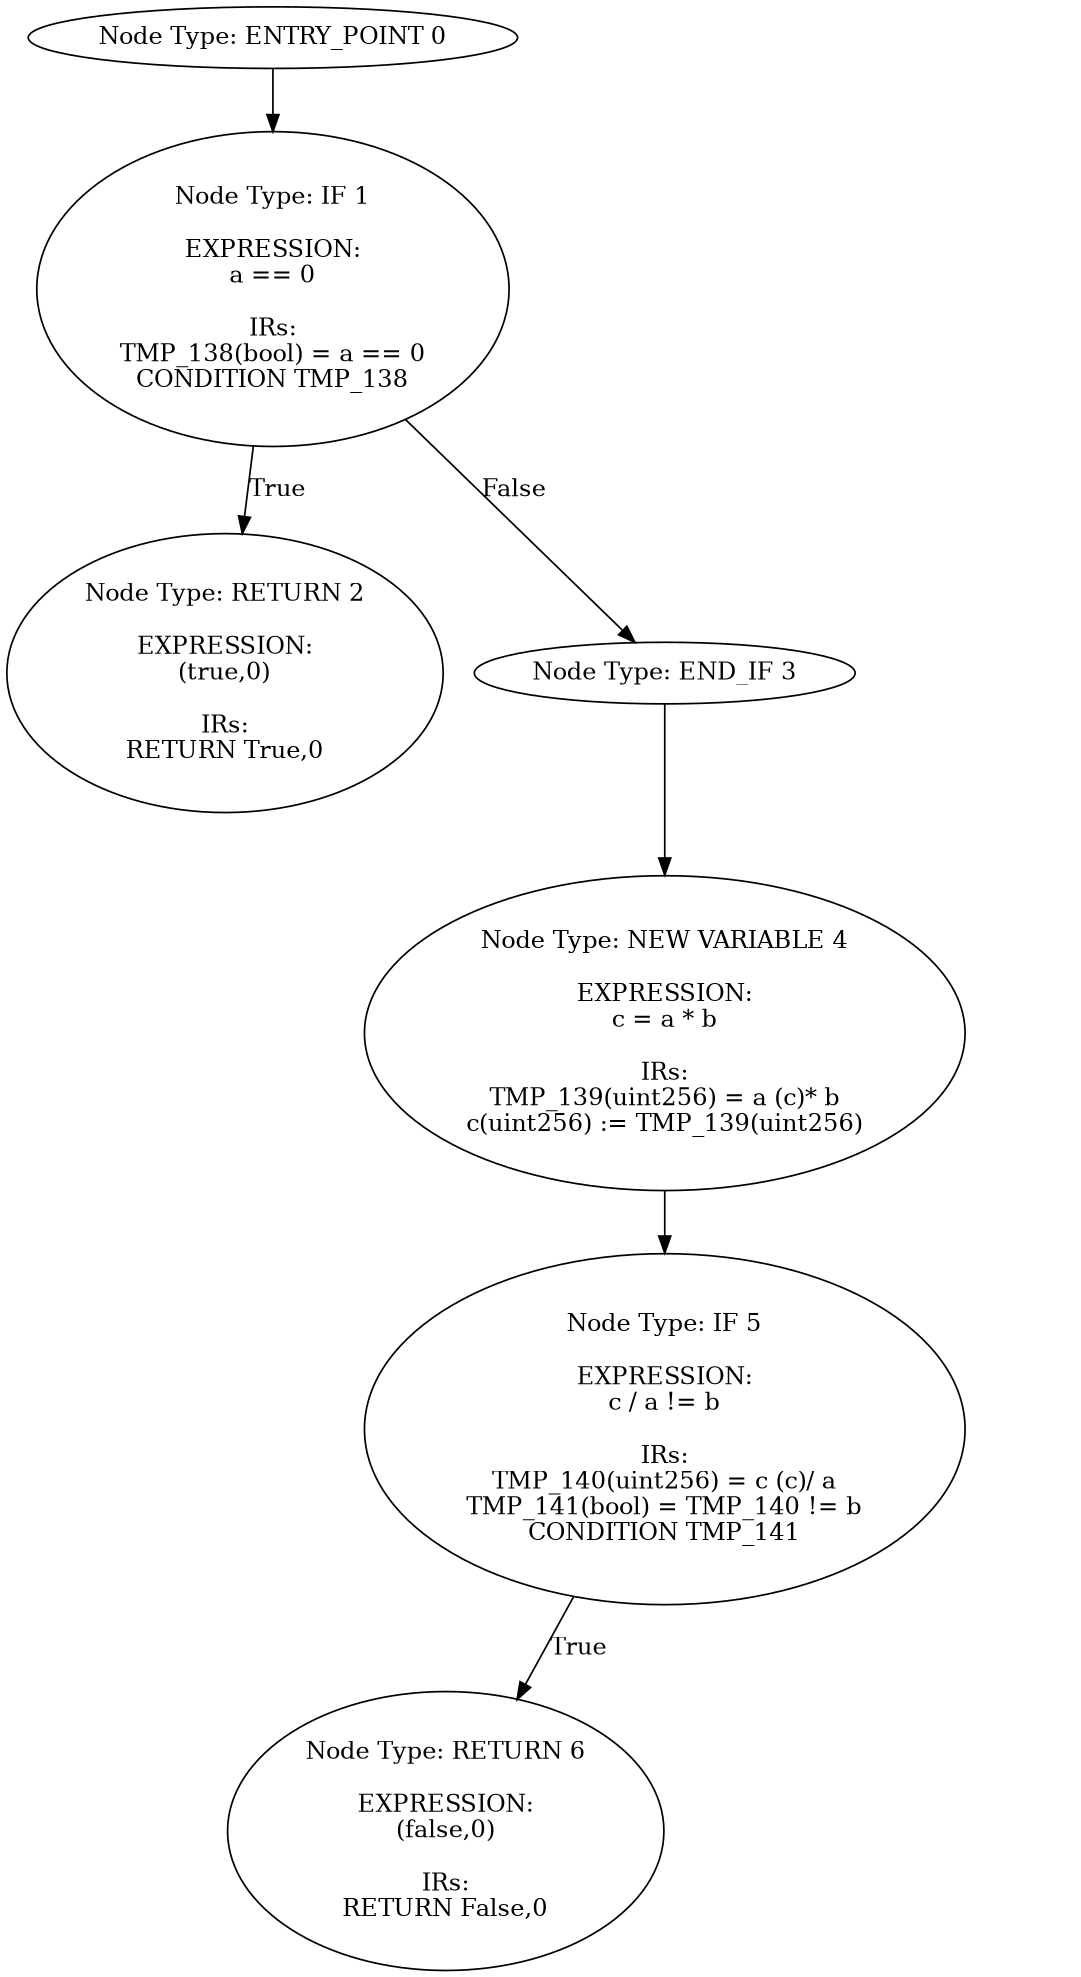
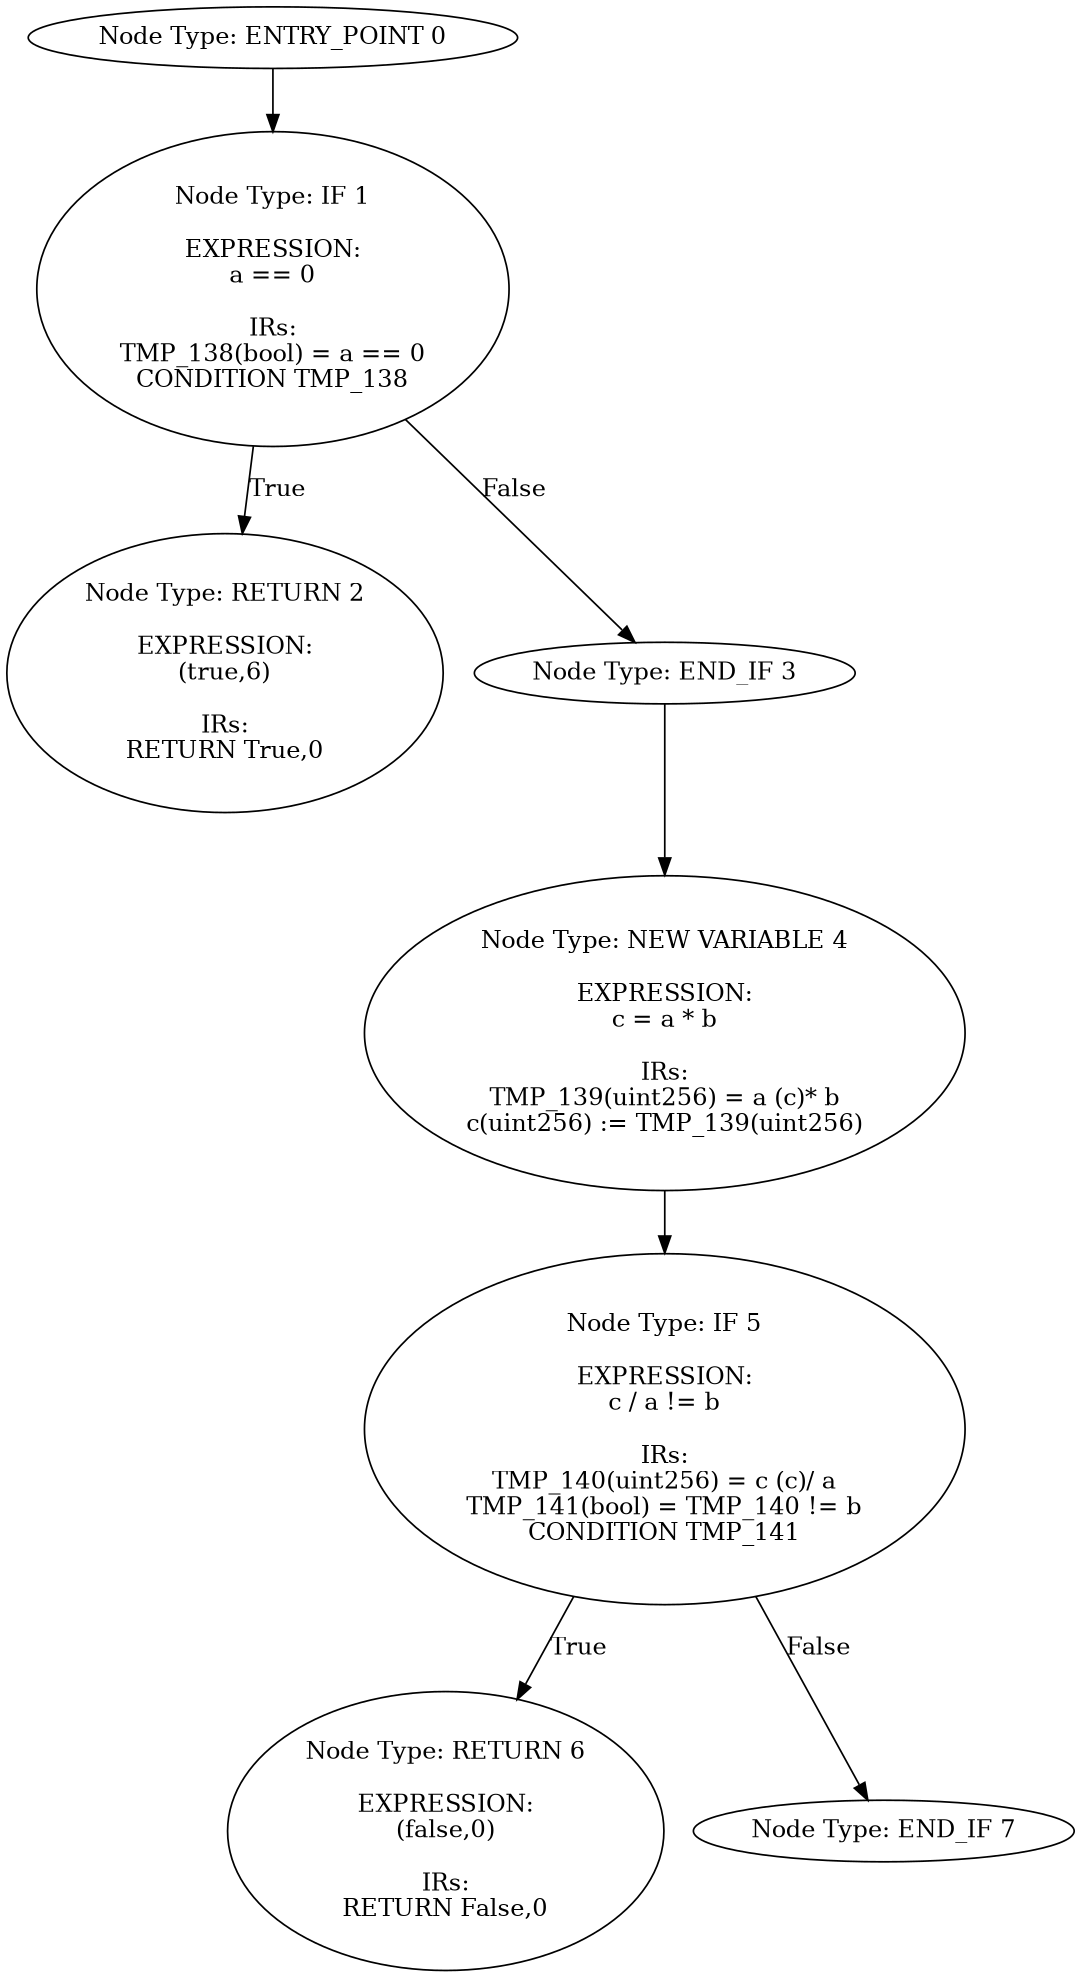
  digraph {
    n1 [label="Node Type: ENTRY_POINT 0\n"]
    n2 [label="Node Type: IF 1\n\nEXPRESSION:\na == 0\n\nIRs:\nTMP_138(bool) = a == 0\nCONDITION TMP_138"]
-   n3 [label="Node Type: RETURN 2\n\nEXPRESSION:\n(true,0)\n\nIRs:\nRETURN True,0"]
+   n3 [label="Node Type: RETURN 2\n\nEXPRESSION:\n(true,6)\n\nIRs:\nRETURN True,0"]
    n4 [label="Node Type: END_IF 3\n"]
    n5 [label="Node Type: NEW VARIABLE 4\n\nEXPRESSION:\nc = a * b\n\nIRs:\nTMP_139(uint256) = a (c)* b\nc(uint256) := TMP_139(uint256)"]
    n6 [label="Node Type: IF 5\n\nEXPRESSION:\nc / a != b\n\nIRs:\nTMP_140(uint256) = c (c)/ a\nTMP_141(bool) = TMP_140 != b\nCONDITION TMP_141"]
    n7 [label="Node Type: RETURN 6\n\nEXPRESSION:\n(false,0)\n\nIRs:\nRETURN False,0"]
+   n8 [label="Node Type: END_IF 7\n"]
    n1 -> n2
    n2 -> n3 [label=True]
    n2 -> n4 [label=False]
    n4 -> n5
    n5 -> n6
    n6 -> n7 [label=True]
+   n6 -> n8 [label=False]
  }
